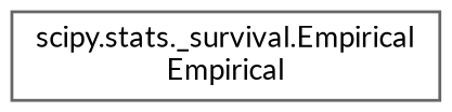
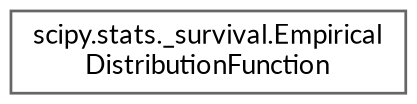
  digraph {
    rankdir=LR
    fontname=Lato
-   n1 [color=grey40 fillcolor=white fontname=Lato fontsize=10 height=0.2 label="scipy.stats._survival.Empirical\lEmpirical" shape=box style=filled width=0.4]
+   n1 [color=grey40 fillcolor=white fontname=Lato fontsize=10 height=0.2 label="scipy.stats._survival.Empirical\lDistributionFunction" shape=box style=filled width=0.4]
  }
